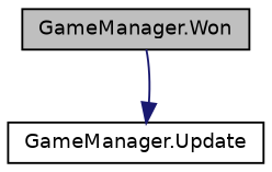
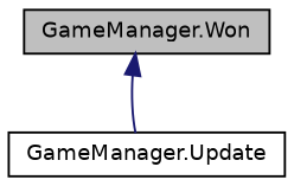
  digraph {
    rankdir=TB
    node [color=black fontname=Helvetica fontsize=10 shape=record style=filled]
    n1 [fillcolor=grey75 fontcolor=black height=0.2 label="GameManager.Won" width=0.4]
    n2 [fillcolor=white height=0.2 label="GameManager.Update" width=0.4]
-   n2 -> n1 [color=midnightblue dir=back fontname=Helvetica fontsize=10 labelfontname=Helvetica labelfontsize=10 style=solid]
+   n1 -> n2 [color=midnightblue dir=back fontname=Helvetica fontsize=10 labelfontname=Helvetica labelfontsize=10 style=solid]
  }
